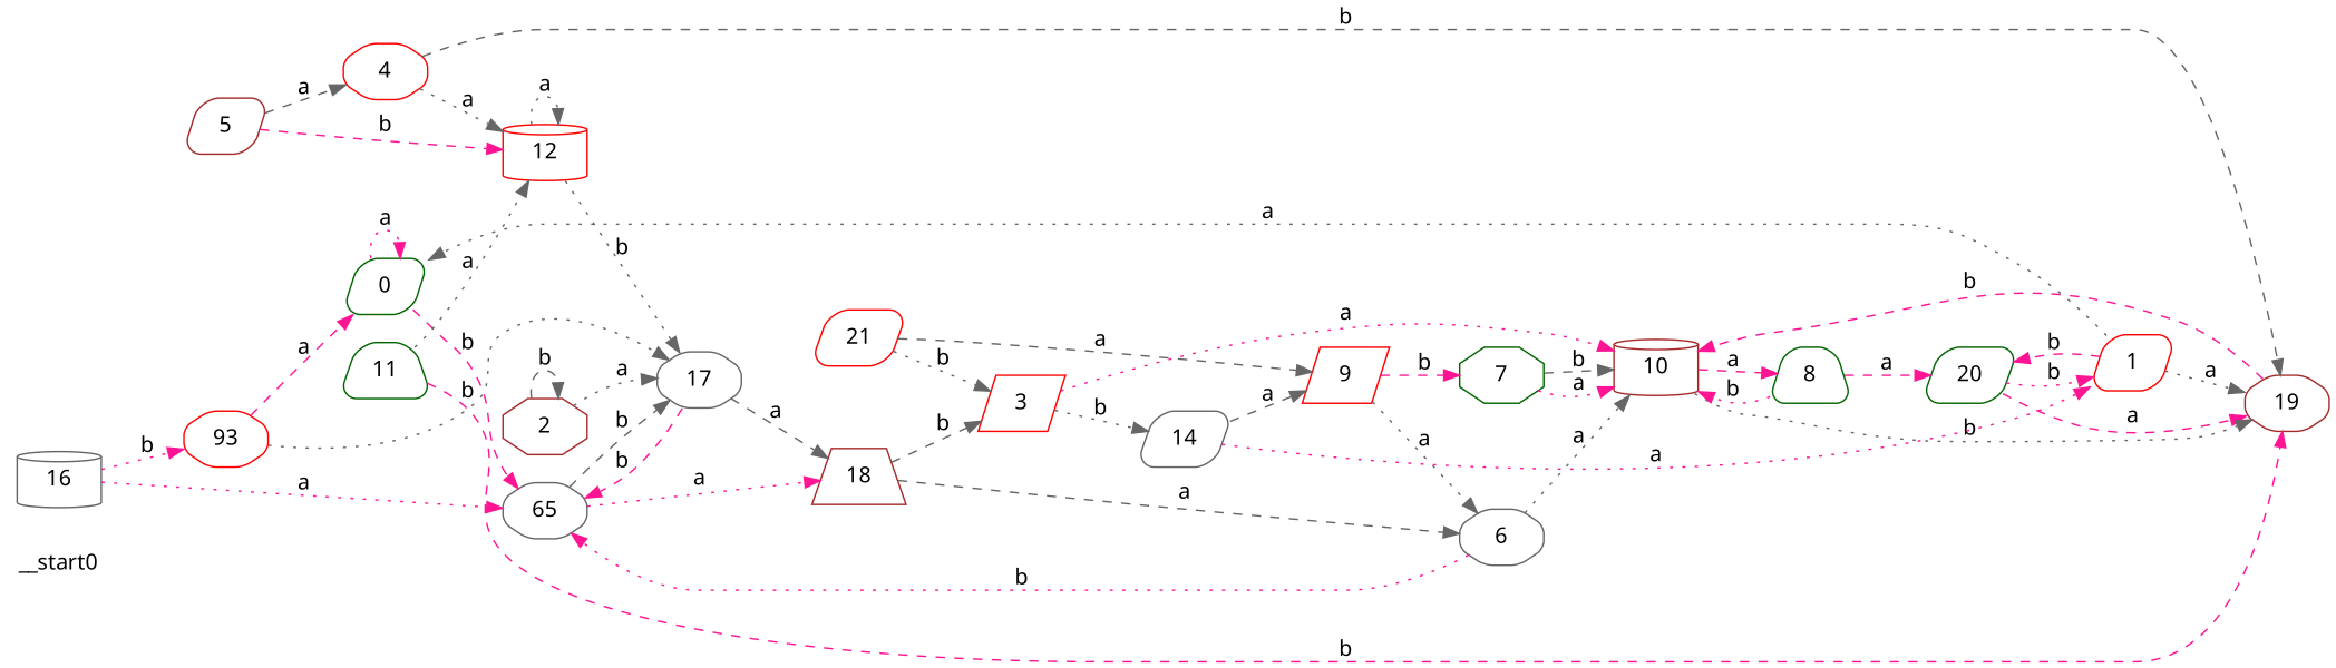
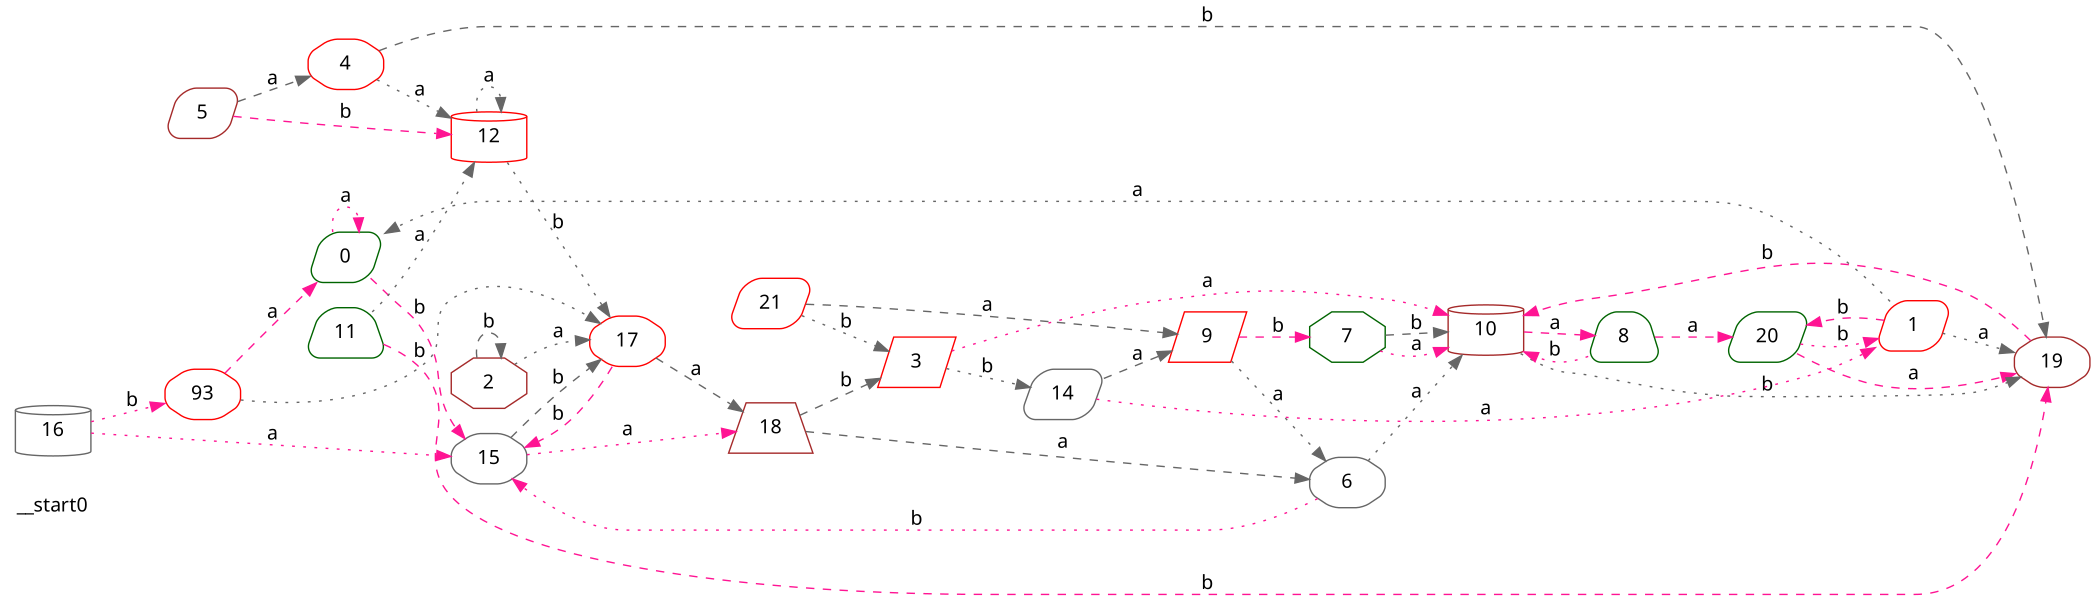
  digraph {
    fontname="Noto Sans"
    rankdir=LR
    node [color=red fontname="Noto Sans" shape=parallelogram fillcolor=white style="rounded,filled"]
    edge [color=gray40 fontname="Noto Sans" style=dotted]
    __start0 [color=gray40 shape=none fillcolor="" style=""]
    n2 [color=darkgreen label=0]
-   n3 [color=gray40 label=65 shape=octagon]
-   n4 [color=gray40 label=17 shape=octagon]
+   n3 [color=gray40 label=15 shape=octagon]
+   n4 [label=17 shape=octagon]
    n5 [color=brown label=18 shape=trapezium style=filled]
    n6 [label=1]
    n7 [color=darkgreen label=20]
    n8 [color=brown label=19 shape=octagon]
    n9 [color=brown label=2 shape=octagon style=filled]
    n10 [label=3 style=filled]
    n11 [color=brown label=10 shape=cylinder]
    n12 [color=gray40 label=14]
    n13 [color=darkgreen label=8 shape=trapezium]
    n14 [label=9 style=filled]
    n15 [label=4 shape=octagon]
    n16 [label=12 shape=cylinder style=filled]
    n17 [color=brown label=5]
    n18 [color=gray40 label=6 shape=octagon]
    n19 [color=darkgreen label=7 shape=octagon style=filled]
    n20 [color=darkgreen label=11 shape=trapezium]
    n21 [label=93 shape=octagon]
    n22 [color=gray40 label=16 shape=cylinder style=filled]
    n23 [label=21]
    n2 -> n2 [color=deeppink label=a]
    n2 -> n3 [color=deeppink label=b style=dashed]
    n3 -> n4 [label=b style=dashed]
    n3 -> n5 [color=deeppink label=a]
    n4 -> n3 [color=deeppink label=b style=dashed]
    n4 -> n5 [label=a style=dashed]
    n5 -> n10 [label=b style=dashed]
    n5 -> n18 [label=a style=dashed]
    n6 -> n2 [label=a]
    n6 -> n7 [color=deeppink label=b style=dashed]
    n6 -> n8 [label=a]
    n7 -> n6 [color=deeppink label=b]
    n7 -> n8 [color=deeppink label=a style=dashed]
    n8 -> n11 [color=deeppink label=b style=dashed]
    n9 -> n4 [label=a]
    n9 -> n9 [label=b style=dashed]
    n10 -> n11 [color=deeppink label=a]
    n10 -> n12 [label=b]
    n11 -> n8 [label=b]
    n11 -> n13 [color=deeppink label=a style=dashed]
    n12 -> n6 [color=deeppink label=a]
    n12 -> n14 [label=a style=dashed]
    n13 -> n7 [color=deeppink label=a style=dashed]
    n13 -> n11 [color=deeppink label=b]
    n14 -> n18 [label=a]
    n14 -> n19 [color=deeppink label=b style=dashed]
    n15 -> n8 [label=b style=dashed]
    n15 -> n16 [label=a]
    n16 -> n4 [label=b]
    n16 -> n16 [label=a]
    n17 -> n15 [label=a style=dashed]
    n17 -> n16 [color=deeppink label=b style=dashed]
    n18 -> n3 [color=deeppink label=b]
    n18 -> n11 [label=a]
    n19 -> n11 [color=deeppink label=a]
    n19 -> n11 [label=b style=dashed]
    n20 -> n8 [color=deeppink label=b style=dashed]
    n20 -> n16 [label=a]
    n21 -> n2 [color=deeppink label=a style=dashed]
    n21 -> n4 [label=b]
    n22 -> n3 [color=deeppink label=a]
    n22 -> n21 [color=deeppink label=b]
    n23 -> n10 [label=b]
    n23 -> n14 [label=a style=dashed]
  }
